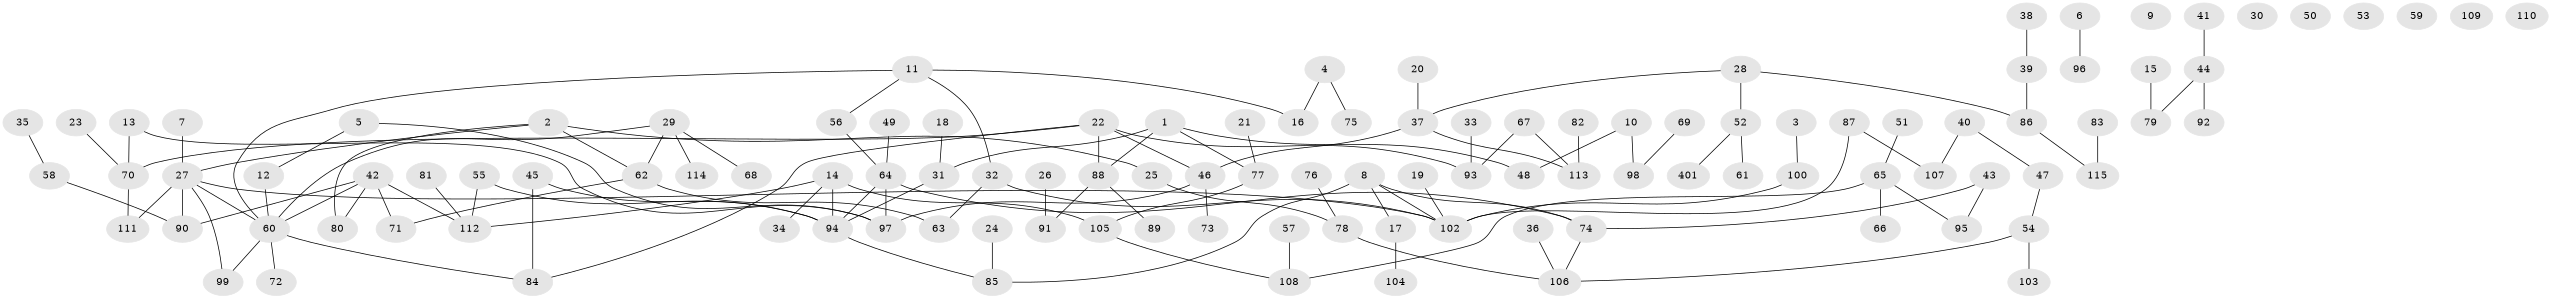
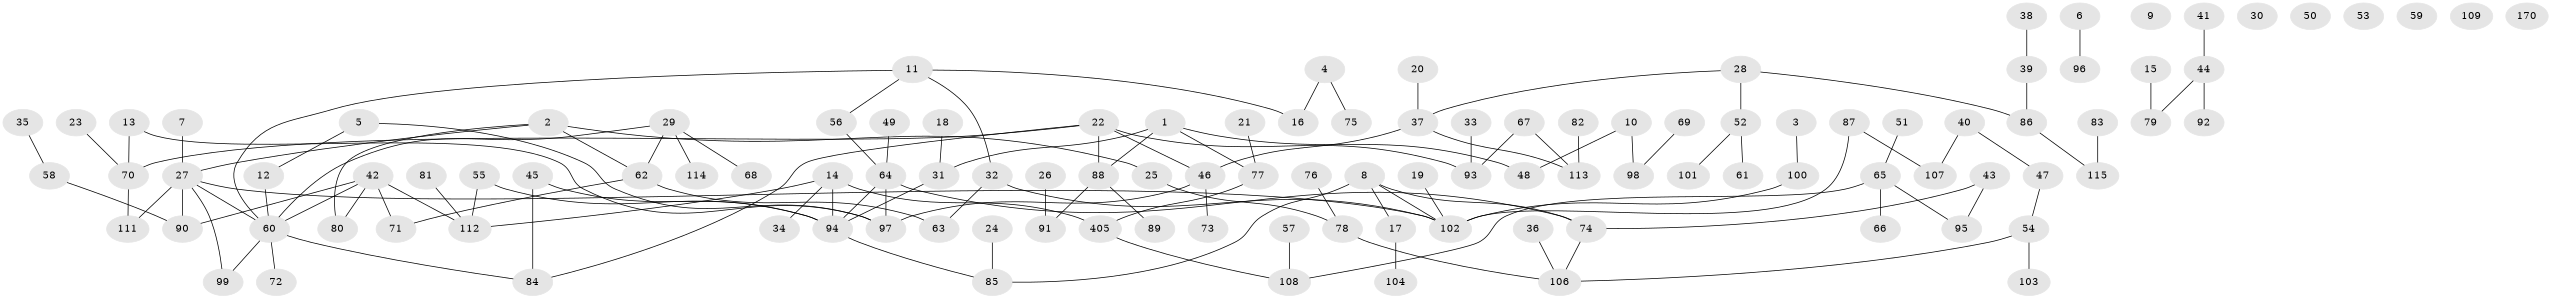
  graph {
    node [color=gray90 style=filled]
    1
    31
    48
    77
    88
    94
-   105
+   105 [label=405]
    91
    89
    2
    25
    27
    62
    80
    78
    102
    60
    90
    99
    111
    63
    71
    3
    100
    4
    16
    75
    5
    12
    97
    6
    96
    7
    8
    17
    74
    85
    104
    106
    9
    10
    98
    11
    32
    56
    64
    84
    72
    13
    70
    14
    34
    112
    108
    15
    79
    18
    19
    20
    37
    46
    113
    21
    22
    93
    73
    23
    24
    26
    28
    52
    86
    61
-   101 [label=401]
+   101
    115
    29
    68
    114
    30
    33
    35
    58
    36
    38
    39
    40
    47
    107
    54
    41
    44
    92
    42
    43
    95
    45
    103
    49
    50
    51
    65
    66
    53
    55
    57
    59
    67
    69
    76
    81
    82
    83
    87
    109
-   110
+   110 [label=170]
    1 -- 31
    1 -- 48
    1 -- 77
    1 -- 88
    31 -- 94
    77 -- 105
    88 -- 91
    88 -- 89
    94 -- 85
    105 -- 108
    2 -- 25
    2 -- 27
    2 -- 62
    2 -- 80
    25 -- 78
    27 -- 102
    27 -- 60
    27 -- 90
    27 -- 99
    27 -- 111
    62 -- 63
    62 -- 71
    78 -- 106
    60 -- 99
    60 -- 84
    60 -- 72
    3 -- 100
    100 -- 102
    4 -- 16
    4 -- 75
    5 -- 12
    5 -- 97
    12 -- 60
    6 -- 96
    7 -- 27
    8 -- 102
    8 -- 17
    8 -- 74
    8 -- 85
    17 -- 104
    74 -- 106
    10 -- 48
    10 -- 98
    11 -- 60
    11 -- 16
    11 -- 32
    11 -- 56
    32 -- 102
    32 -- 63
    56 -- 64
    64 -- 94
    64 -- 97
    64 -- 74
    13 -- 97
    13 -- 70
    70 -- 111
    14 -- 94
    14 -- 105
    14 -- 34
    14 -- 112
    15 -- 79
    18 -- 31
    19 -- 102
    20 -- 37
    37 -- 46
    37 -- 113
    46 -- 97
    46 -- 73
    21 -- 77
    22 -- 88
    22 -- 84
    22 -- 70
    22 -- 46
    22 -- 93
    23 -- 70
    24 -- 85
    26 -- 91
    28 -- 37
    28 -- 52
    28 -- 86
    52 -- 61
    52 -- 101
    86 -- 115
    29 -- 62
    29 -- 60
    29 -- 68
    29 -- 114
    33 -- 93
    35 -- 58
    58 -- 90
    36 -- 106
    38 -- 39
    39 -- 86
    40 -- 47
    40 -- 107
    47 -- 54
    54 -- 106
    54 -- 103
    41 -- 44
    44 -- 79
    44 -- 92
    42 -- 80
    42 -- 60
    42 -- 90
    42 -- 71
    42 -- 112
    43 -- 74
    43 -- 95
    45 -- 94
    45 -- 84
    49 -- 64
    51 -- 65
    65 -- 108
    65 -- 95
    65 -- 66
    55 -- 94
    55 -- 112
    57 -- 108
    67 -- 113
    67 -- 93
    69 -- 98
    76 -- 78
    81 -- 112
    82 -- 113
    83 -- 115
    87 -- 102
    87 -- 107
  }
